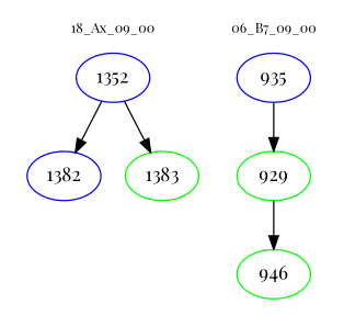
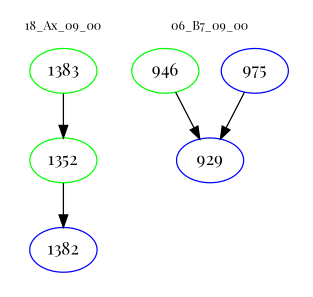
  digraph {
    fontname="Playfair Display"
    node [color=blue fontname="Playfair Display"]
    edge [color=black fontname="Playfair Display"]
    n1 [label=1382]
-   n2 [label=1352]
+   n2 [color=green label=1352]
    n3 [color=green label=1383]
-   n4 [label=935]
-   n5 [color=green label=929]
+   n4 [label=975]
+   n5 [label=929]
    n6 [color=green label=946]
    subgraph cluster_1 {
      color=white
      fontsize=10
      label="18_Ax_09_00"
      n1
      n2
      n3
    }
    subgraph cluster_2 {
      color=white
      fontsize=10
      label="06_B7_09_00"
      n4
      n5
      n6
    }
    n2 -> n1
-   n2 -> n3
+   n3 -> n2
    n4 -> n5
-   n5 -> n6
+   n6 -> n5
  }
